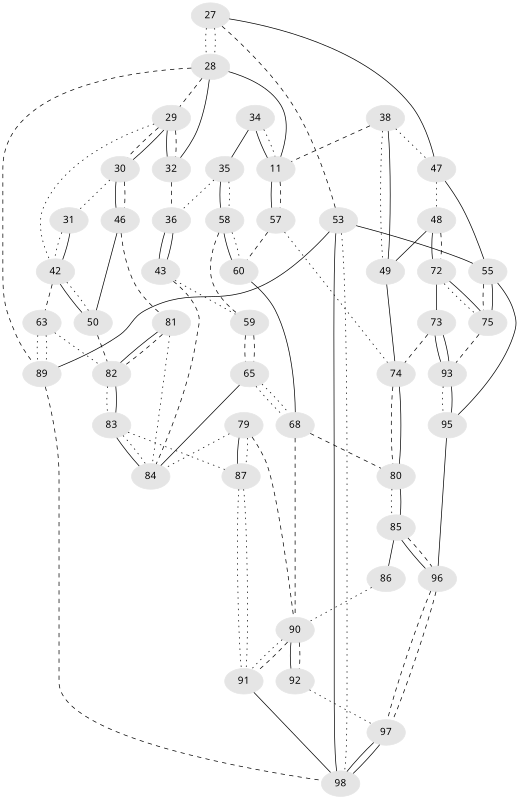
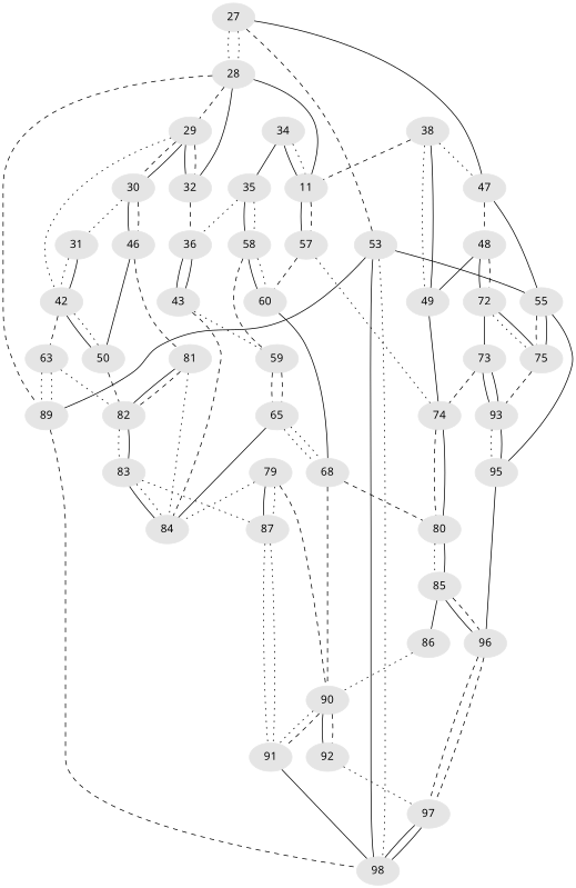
  graph {
    fontname="Noto Sans"
    node [color=gray90 fontname="Noto Sans" style=filled]
    edge [fontname="Noto Sans" style=solid]
    27 [super="+14"]
    28 [super="+22+15"]
    47 [super="+41+26"]
    53 [super="+2"]
    29 [super="+21+16+20"]
    32 [super="+23"]
    n7 [label=11 super="+39+33"]
    89 [super="+4"]
    48
    55 [super="+54+52+40"]
    98 [super="+94"]
    30
    42 [super="+18"]
    36
    57
    31
    46
    50
    63 [super="+19"]
    81 [super="+71+64"]
    43
    34
    35
    58
    59
    60
    84 [super="+70+66+44"]
    38
    49
    74 [super="+56"]
    82 [super="+62"]
    65
    72
    75
    95
    73
    80
    83
    93
    96
    68 [super="+67"]
    90 [super="+78+88"]
    85
    91
    92
    79
    87
    86
    97
    27 -- 28 [style=dotted weight=3]
    27 -- 28 [style=dotted]
    27 -- 47 [weight=2]
    27 -- 53 [style=dashed]
    28 -- 29 [style=dashed weight=2]
    28 -- 32
    28 -- n7
    28 -- 89 [style=dashed weight=2]
-   47 -- 48 [style=dotted]
+   47 -- 48 [style=dashed]
    47 -- 55 [weight=3]
    53 -- 89 [weight=2]
    53 -- 55 [weight=2]
    53 -- 98
    53 -- 98 [style=dotted]
    29 -- 32 [weight=2]
    29 -- 32 [style=dashed]
    29 -- 30 [style=dashed]
    29 -- 30
    29 -- 42 [style=dotted]
    32 -- 36 [style=dashed]
    n7 -- 57
    n7 -- 57 [style=dashed]
    89 -- 98 [style=dashed]
    48 -- 49
    48 -- 72
    48 -- 72 [style=dashed]
    55 -- 75 [style=dashed]
    55 -- 75
    55 -- 95
    30 -- 31 [style=dotted]
    30 -- 46
    30 -- 46 [style=dashed]
    42 -- 50
    42 -- 50 [style=dotted]
    42 -- 63 [style=dashed]
    36 -- 43
    36 -- 43
    57 -- 60 [style=dashed]
    57 -- 74 [style=dotted]
    31 -- 42 [style=dotted weight=2]
    31 -- 42
    46 -- 50
    46 -- 81 [style=dashed]
    50 -- 82 [style=dashed]
    63 -- 89 [style=dotted weight=2]
    63 -- 89 [style=dotted]
    63 -- 82 [style=dotted]
    81 -- 84 [style=dotted weight=2]
    81 -- 82 [weight=2]
    81 -- 82 [style=dashed]
    43 -- 59 [style=dotted]
    43 -- 84 [style=dashed]
    34 -- n7 [weight=2]
    34 -- n7 [style=dotted]
    34 -- 35
    35 -- 36 [style=dotted]
    35 -- 58
    35 -- 58 [style=dotted]
    58 -- 59 [style=dashed]
    58 -- 60
    58 -- 60 [style=dotted]
    59 -- 65 [style=dashed]
    59 -- 65 [style=dashed]
    60 -- 68
    38 -- 47 [style=dotted]
    38 -- n7 [style=dashed]
    38 -- 49 [style=dotted]
    38 -- 49
    49 -- 74
    74 -- 80 [style=dashed]
    74 -- 80
    82 -- 83 [style=dotted]
    82 -- 83
    65 -- 84
    65 -- 68 [style=dotted]
    65 -- 68 [style=dotted]
    72 -- 75 [style=dotted]
    72 -- 75
    72 -- 73
    75 -- 93 [style=dashed]
    95 -- 96
    73 -- 74 [style=dashed]
    73 -- 93
    73 -- 93
    80 -- 85 [style=dotted]
    80 -- 85
    83 -- 84
    83 -- 84 [style=dotted]
    83 -- 87 [style=dotted]
    93 -- 95 [style=dotted]
    93 -- 95
    96 -- 97 [style=dashed]
    96 -- 97 [style=dashed]
    68 -- 80 [style=dashed]
    68 -- 90 [style=dashed]
    90 -- 91 [style=dotted]
    90 -- 91 [style=dashed]
    90 -- 92 [weight=2]
    90 -- 92 [style=dashed]
    85 -- 96
    85 -- 96 [style=dashed]
    85 -- 86
    91 -- 98
    92 -- 97 [style=dotted]
    79 -- 84 [style=dotted]
    79 -- 90 [style=dashed]
    79 -- 87
    79 -- 87 [style=dotted]
    87 -- 91 [style=dotted]
    87 -- 91 [style=dotted]
    86 -- 90 [style=dotted weight=2]
    97 -- 98
    97 -- 98
  }
